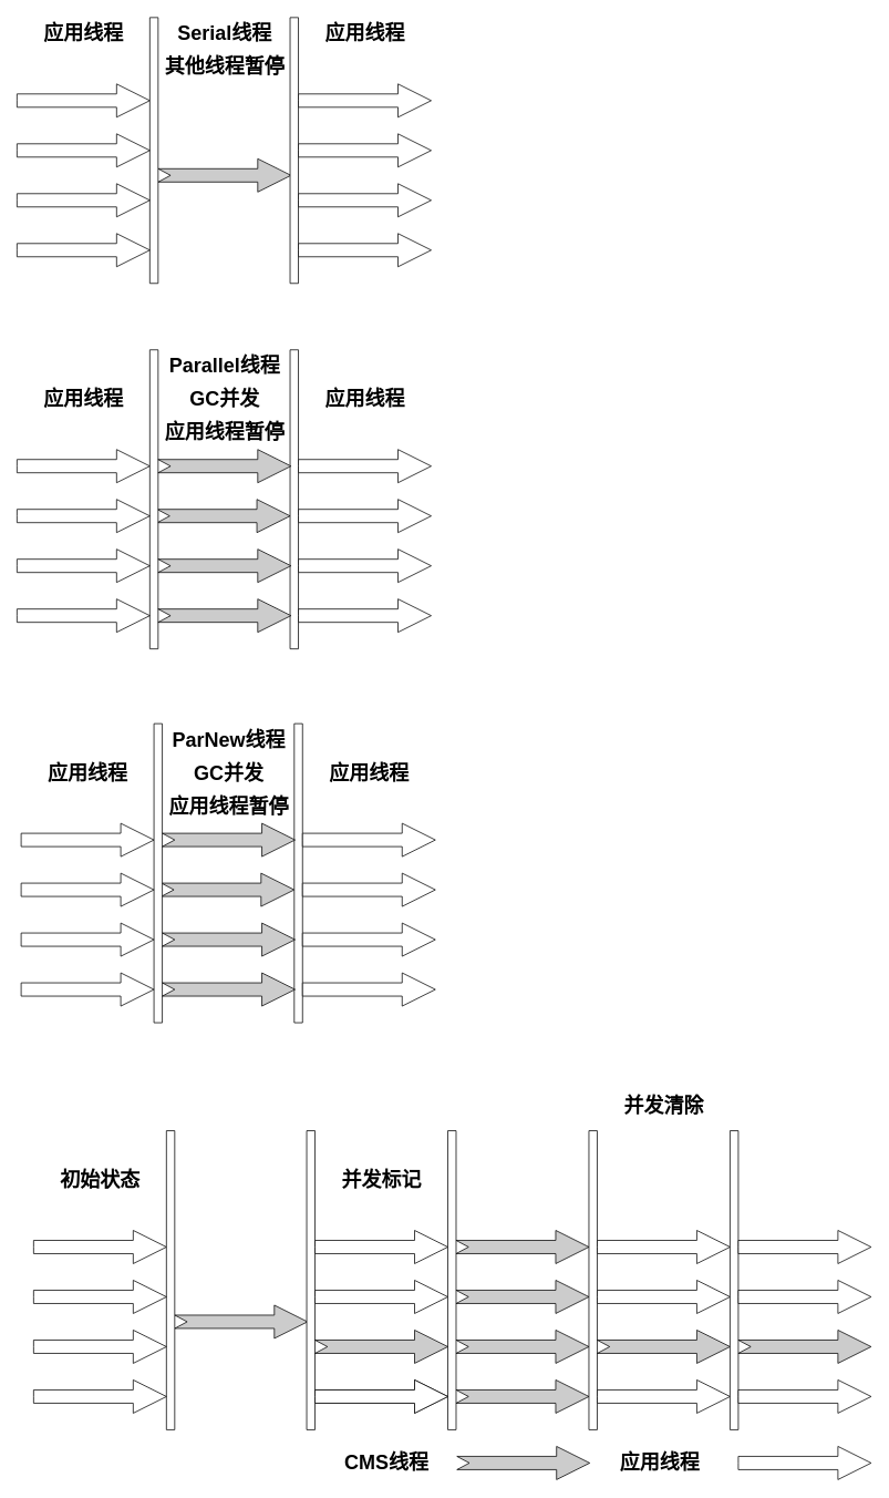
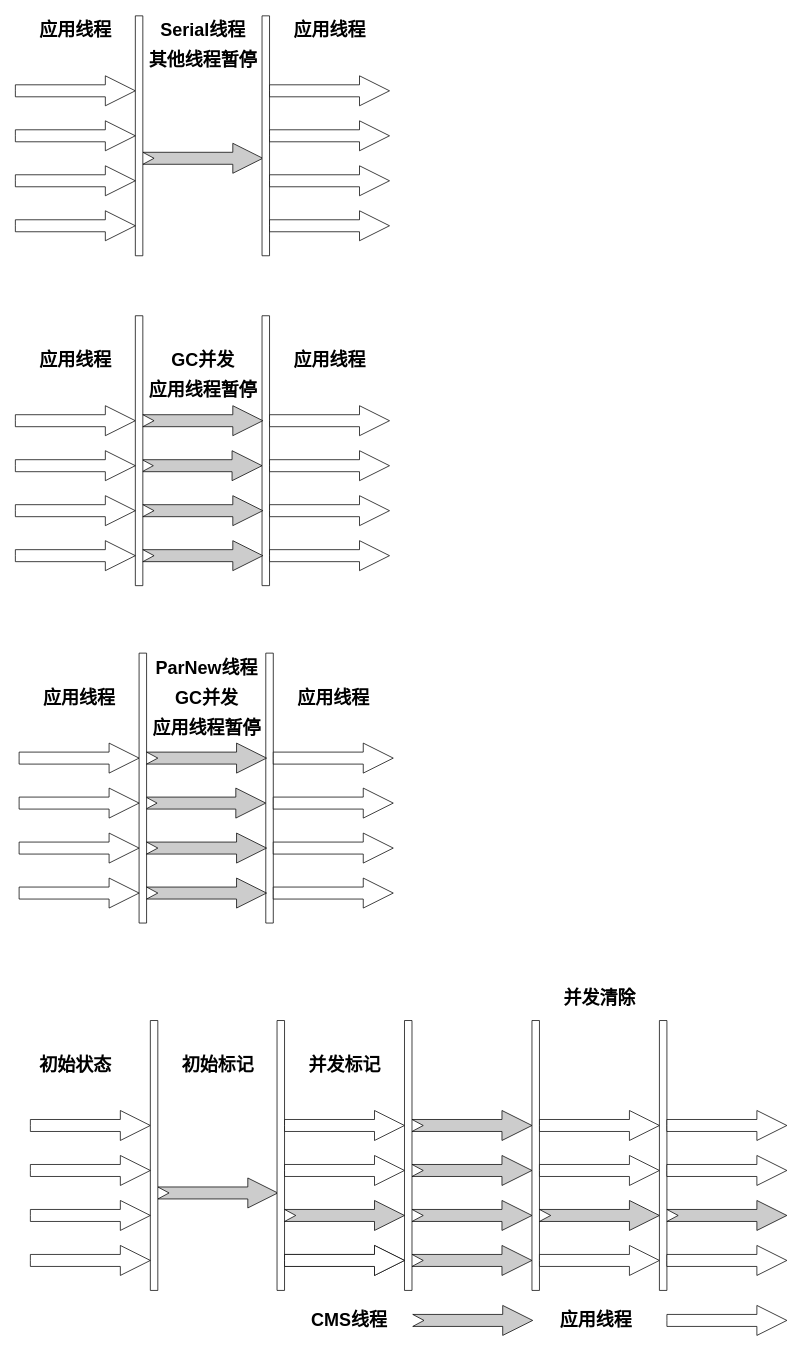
  <mxCell id="0" />
  <mxCell id="1" parent="0" />
  <mxCell id="2" value="" style="html=1;shadow=0;dashed=0;align=center;verticalAlign=middle;shape=mxgraph.arrows2.arrow;dy=0.6;dx=40;notch=15;fillColor=#CCCCCC;" parent="1" vertex="1"><mxGeometry x="190" y="190" width="160" height="40" as="geometry" /></mxCell>
  <mxCell id="3" value="" style="html=1;shadow=0;dashed=0;align=center;verticalAlign=middle;shape=mxgraph.arrows2.arrow;dy=0.6;dx=40;notch=0;" parent="1" vertex="1"><mxGeometry x="20" y="100" width="160" height="40" as="geometry" /></mxCell>
  <mxCell id="4" value="" style="verticalLabelPosition=bottom;verticalAlign=top;html=1;shape=mxgraph.basic.rect;fillColor2=none;strokeWidth=1;size=20;indent=5;" parent="1" vertex="1"><mxGeometry x="180" y="20" width="10" height="320" as="geometry" /></mxCell>
  <mxCell id="5" value="" style="html=1;shadow=0;dashed=0;align=center;verticalAlign=middle;shape=mxgraph.arrows2.arrow;dy=0.6;dx=40;notch=0;" parent="1" vertex="1"><mxGeometry x="20" y="160" width="160" height="40" as="geometry" /></mxCell>
  <mxCell id="6" value="" style="html=1;shadow=0;dashed=0;align=center;verticalAlign=middle;shape=mxgraph.arrows2.arrow;dy=0.6;dx=40;notch=0;" parent="1" vertex="1"><mxGeometry x="20" y="220" width="160" height="40" as="geometry" /></mxCell>
  <mxCell id="7" value="" style="html=1;shadow=0;dashed=0;align=center;verticalAlign=middle;shape=mxgraph.arrows2.arrow;dy=0.6;dx=40;notch=0;" parent="1" vertex="1"><mxGeometry x="20" y="280" width="160" height="40" as="geometry" /></mxCell>
  <mxCell id="8" value="" style="verticalLabelPosition=bottom;verticalAlign=top;html=1;shape=mxgraph.basic.rect;fillColor2=none;strokeWidth=1;size=20;indent=5;" parent="1" vertex="1"><mxGeometry x="349" y="20" width="10" height="320" as="geometry" /></mxCell>
  <mxCell id="9" value="应用线程" style="text;strokeColor=none;fillColor=none;html=1;fontSize=24;fontStyle=1;verticalAlign=middle;align=center;" parent="1" vertex="1"><mxGeometry x="25" y="20" width="150" height="40" as="geometry" /></mxCell>
  <mxCell id="10" value="Serial线程" style="text;strokeColor=none;fillColor=none;html=1;fontSize=24;fontStyle=1;verticalAlign=middle;align=center;" parent="1" vertex="1"><mxGeometry x="195" y="20" width="150" height="40" as="geometry" /></mxCell>
  <mxCell id="11" value="其他线程暂停" style="text;strokeColor=none;fillColor=none;html=1;fontSize=24;fontStyle=1;verticalAlign=middle;align=center;" parent="1" vertex="1"><mxGeometry x="195" y="60" width="150" height="40" as="geometry" /></mxCell>
  <mxCell id="12" value="应用线程" style="text;strokeColor=none;fillColor=none;html=1;fontSize=24;fontStyle=1;verticalAlign=middle;align=center;" parent="1" vertex="1"><mxGeometry x="364" y="20" width="150" height="40" as="geometry" /></mxCell>
  <mxCell id="13" value="" style="html=1;shadow=0;dashed=0;align=center;verticalAlign=middle;shape=mxgraph.arrows2.arrow;dy=0.6;dx=40;notch=0;" parent="1" vertex="1"><mxGeometry x="359" y="100" width="160" height="40" as="geometry" /></mxCell>
  <mxCell id="14" value="" style="html=1;shadow=0;dashed=0;align=center;verticalAlign=middle;shape=mxgraph.arrows2.arrow;dy=0.6;dx=40;notch=0;" parent="1" vertex="1"><mxGeometry x="359" y="160" width="160" height="40" as="geometry" /></mxCell>
  <mxCell id="15" value="" style="html=1;shadow=0;dashed=0;align=center;verticalAlign=middle;shape=mxgraph.arrows2.arrow;dy=0.6;dx=40;notch=0;" parent="1" vertex="1"><mxGeometry x="359" y="220" width="160" height="40" as="geometry" /></mxCell>
  <mxCell id="16" value="" style="html=1;shadow=0;dashed=0;align=center;verticalAlign=middle;shape=mxgraph.arrows2.arrow;dy=0.6;dx=40;notch=0;" parent="1" vertex="1"><mxGeometry x="359" y="280" width="160" height="40" as="geometry" /></mxCell>
  <mxCell id="17" value="" style="html=1;shadow=0;dashed=0;align=center;verticalAlign=middle;shape=mxgraph.arrows2.arrow;dy=0.6;dx=40;notch=15;fillColor=#CCCCCC;" parent="1" vertex="1"><mxGeometry x="189" y="600" width="160" height="40" as="geometry" /></mxCell>
  <mxCell id="18" value="" style="html=1;shadow=0;dashed=0;align=center;verticalAlign=middle;shape=mxgraph.arrows2.arrow;dy=0.6;dx=40;notch=0;" parent="1" vertex="1"><mxGeometry x="20" y="540" width="160" height="40" as="geometry" /></mxCell>
  <mxCell id="19" value="" style="verticalLabelPosition=bottom;verticalAlign=top;html=1;shape=mxgraph.basic.rect;fillColor2=none;strokeWidth=1;size=20;indent=5;" parent="1" vertex="1"><mxGeometry x="180" y="420" width="10" height="360" as="geometry" /></mxCell>
  <mxCell id="20" value="" style="html=1;shadow=0;dashed=0;align=center;verticalAlign=middle;shape=mxgraph.arrows2.arrow;dy=0.6;dx=40;notch=0;" parent="1" vertex="1"><mxGeometry x="20" y="600" width="160" height="40" as="geometry" /></mxCell>
  <mxCell id="21" value="" style="html=1;shadow=0;dashed=0;align=center;verticalAlign=middle;shape=mxgraph.arrows2.arrow;dy=0.6;dx=40;notch=0;" parent="1" vertex="1"><mxGeometry x="20" y="660" width="160" height="40" as="geometry" /></mxCell>
  <mxCell id="22" value="" style="html=1;shadow=0;dashed=0;align=center;verticalAlign=middle;shape=mxgraph.arrows2.arrow;dy=0.6;dx=40;notch=0;" parent="1" vertex="1"><mxGeometry x="20" y="720" width="160" height="40" as="geometry" /></mxCell>
  <mxCell id="23" value="" style="verticalLabelPosition=bottom;verticalAlign=top;html=1;shape=mxgraph.basic.rect;fillColor2=none;strokeWidth=1;size=20;indent=5;" parent="1" vertex="1"><mxGeometry x="349" y="420" width="10" height="360" as="geometry" /></mxCell>
  <mxCell id="24" value="应用线程" style="text;strokeColor=none;fillColor=none;html=1;fontSize=24;fontStyle=1;verticalAlign=middle;align=center;" parent="1" vertex="1"><mxGeometry x="25" y="460" width="150" height="40" as="geometry" /></mxCell>
- <mxCell id="25" value="Parallel线程" style="text;strokeColor=none;fillColor=none;html=1;fontSize=24;fontStyle=1;verticalAlign=middle;align=center;" parent="1" vertex="1"><mxGeometry x="195" y="420" width="150" height="40" as="geometry" /></mxCell>
  <mxCell id="26" value="应用线程暂停" style="text;strokeColor=none;fillColor=none;html=1;fontSize=24;fontStyle=1;verticalAlign=middle;align=center;" parent="1" vertex="1"><mxGeometry x="195" y="500" width="150" height="40" as="geometry" /></mxCell>
  <mxCell id="27" value="应用线程" style="text;strokeColor=none;fillColor=none;html=1;fontSize=24;fontStyle=1;verticalAlign=middle;align=center;" parent="1" vertex="1"><mxGeometry x="364" y="460" width="150" height="40" as="geometry" /></mxCell>
  <mxCell id="28" value="" style="html=1;shadow=0;dashed=0;align=center;verticalAlign=middle;shape=mxgraph.arrows2.arrow;dy=0.6;dx=40;notch=0;" parent="1" vertex="1"><mxGeometry x="359" y="540" width="160" height="40" as="geometry" /></mxCell>
  <mxCell id="29" value="" style="html=1;shadow=0;dashed=0;align=center;verticalAlign=middle;shape=mxgraph.arrows2.arrow;dy=0.6;dx=40;notch=0;" parent="1" vertex="1"><mxGeometry x="359" y="600" width="160" height="40" as="geometry" /></mxCell>
  <mxCell id="30" value="" style="html=1;shadow=0;dashed=0;align=center;verticalAlign=middle;shape=mxgraph.arrows2.arrow;dy=0.6;dx=40;notch=0;" parent="1" vertex="1"><mxGeometry x="359" y="660" width="160" height="40" as="geometry" /></mxCell>
  <mxCell id="31" value="" style="html=1;shadow=0;dashed=0;align=center;verticalAlign=middle;shape=mxgraph.arrows2.arrow;dy=0.6;dx=40;notch=0;" parent="1" vertex="1"><mxGeometry x="359" y="720" width="160" height="40" as="geometry" /></mxCell>
  <mxCell id="32" value="GC并发" style="text;strokeColor=none;fillColor=none;html=1;fontSize=24;fontStyle=1;verticalAlign=middle;align=center;" parent="1" vertex="1"><mxGeometry x="195" y="460" width="150" height="40" as="geometry" /></mxCell>
  <mxCell id="33" value="" style="html=1;shadow=0;dashed=0;align=center;verticalAlign=middle;shape=mxgraph.arrows2.arrow;dy=0.6;dx=40;notch=15;fillColor=#CCCCCC;" parent="1" vertex="1"><mxGeometry x="190" y="540" width="160" height="40" as="geometry" /></mxCell>
  <mxCell id="34" value="" style="html=1;shadow=0;dashed=0;align=center;verticalAlign=middle;shape=mxgraph.arrows2.arrow;dy=0.6;dx=40;notch=15;fillColor=#CCCCCC;" parent="1" vertex="1"><mxGeometry x="190" y="660" width="160" height="40" as="geometry" /></mxCell>
  <mxCell id="35" value="" style="html=1;shadow=0;dashed=0;align=center;verticalAlign=middle;shape=mxgraph.arrows2.arrow;dy=0.6;dx=40;notch=15;fillColor=#CCCCCC;" parent="1" vertex="1"><mxGeometry x="190" y="720" width="160" height="40" as="geometry" /></mxCell>
  <mxCell id="36" value="" style="html=1;shadow=0;dashed=0;align=center;verticalAlign=middle;shape=mxgraph.arrows2.arrow;dy=0.6;dx=40;notch=15;fillColor=#CCCCCC;" parent="1" vertex="1"><mxGeometry x="194" y="1050" width="160" height="40" as="geometry" /></mxCell>
  <mxCell id="37" value="" style="html=1;shadow=0;dashed=0;align=center;verticalAlign=middle;shape=mxgraph.arrows2.arrow;dy=0.6;dx=40;notch=0;" parent="1" vertex="1"><mxGeometry x="25" y="990" width="160" height="40" as="geometry" /></mxCell>
  <mxCell id="38" value="" style="verticalLabelPosition=bottom;verticalAlign=top;html=1;shape=mxgraph.basic.rect;fillColor2=none;strokeWidth=1;size=20;indent=5;" parent="1" vertex="1"><mxGeometry x="185" y="870" width="10" height="360" as="geometry" /></mxCell>
  <mxCell id="39" value="" style="html=1;shadow=0;dashed=0;align=center;verticalAlign=middle;shape=mxgraph.arrows2.arrow;dy=0.6;dx=40;notch=0;" parent="1" vertex="1"><mxGeometry x="25" y="1050" width="160" height="40" as="geometry" /></mxCell>
  <mxCell id="40" value="" style="html=1;shadow=0;dashed=0;align=center;verticalAlign=middle;shape=mxgraph.arrows2.arrow;dy=0.6;dx=40;notch=0;" parent="1" vertex="1"><mxGeometry x="25" y="1110" width="160" height="40" as="geometry" /></mxCell>
  <mxCell id="41" value="" style="html=1;shadow=0;dashed=0;align=center;verticalAlign=middle;shape=mxgraph.arrows2.arrow;dy=0.6;dx=40;notch=0;" parent="1" vertex="1"><mxGeometry x="25" y="1170" width="160" height="40" as="geometry" /></mxCell>
  <mxCell id="42" value="" style="verticalLabelPosition=bottom;verticalAlign=top;html=1;shape=mxgraph.basic.rect;fillColor2=none;strokeWidth=1;size=20;indent=5;" parent="1" vertex="1"><mxGeometry x="354" y="870" width="10" height="360" as="geometry" /></mxCell>
  <mxCell id="43" value="应用线程" style="text;strokeColor=none;fillColor=none;html=1;fontSize=24;fontStyle=1;verticalAlign=middle;align=center;" parent="1" vertex="1"><mxGeometry x="30" y="910" width="150" height="40" as="geometry" /></mxCell>
  <mxCell id="44" value="ParNew线程" style="text;strokeColor=none;fillColor=none;html=1;fontSize=24;fontStyle=1;verticalAlign=middle;align=center;" parent="1" vertex="1"><mxGeometry x="200" y="870" width="150" height="40" as="geometry" /></mxCell>
  <mxCell id="45" value="应用线程暂停" style="text;strokeColor=none;fillColor=none;html=1;fontSize=24;fontStyle=1;verticalAlign=middle;align=center;" parent="1" vertex="1"><mxGeometry x="200" y="950" width="150" height="40" as="geometry" /></mxCell>
  <mxCell id="46" value="应用线程" style="text;strokeColor=none;fillColor=none;html=1;fontSize=24;fontStyle=1;verticalAlign=middle;align=center;" parent="1" vertex="1"><mxGeometry x="369" y="910" width="150" height="40" as="geometry" /></mxCell>
  <mxCell id="47" value="" style="html=1;shadow=0;dashed=0;align=center;verticalAlign=middle;shape=mxgraph.arrows2.arrow;dy=0.6;dx=40;notch=0;" parent="1" vertex="1"><mxGeometry x="364" y="990" width="160" height="40" as="geometry" /></mxCell>
  <mxCell id="48" value="" style="html=1;shadow=0;dashed=0;align=center;verticalAlign=middle;shape=mxgraph.arrows2.arrow;dy=0.6;dx=40;notch=0;" parent="1" vertex="1"><mxGeometry x="364" y="1050" width="160" height="40" as="geometry" /></mxCell>
  <mxCell id="49" value="" style="html=1;shadow=0;dashed=0;align=center;verticalAlign=middle;shape=mxgraph.arrows2.arrow;dy=0.6;dx=40;notch=0;" parent="1" vertex="1"><mxGeometry x="364" y="1110" width="160" height="40" as="geometry" /></mxCell>
  <mxCell id="50" value="" style="html=1;shadow=0;dashed=0;align=center;verticalAlign=middle;shape=mxgraph.arrows2.arrow;dy=0.6;dx=40;notch=0;" parent="1" vertex="1"><mxGeometry x="364" y="1170" width="160" height="40" as="geometry" /></mxCell>
  <mxCell id="51" value="GC并发" style="text;strokeColor=none;fillColor=none;html=1;fontSize=24;fontStyle=1;verticalAlign=middle;align=center;" parent="1" vertex="1"><mxGeometry x="200" y="910" width="150" height="40" as="geometry" /></mxCell>
  <mxCell id="52" value="" style="html=1;shadow=0;dashed=0;align=center;verticalAlign=middle;shape=mxgraph.arrows2.arrow;dy=0.6;dx=40;notch=15;fillColor=#CCCCCC;" parent="1" vertex="1"><mxGeometry x="195" y="990" width="160" height="40" as="geometry" /></mxCell>
  <mxCell id="53" value="" style="html=1;shadow=0;dashed=0;align=center;verticalAlign=middle;shape=mxgraph.arrows2.arrow;dy=0.6;dx=40;notch=15;fillColor=#CCCCCC;" parent="1" vertex="1"><mxGeometry x="195" y="1110" width="160" height="40" as="geometry" /></mxCell>
  <mxCell id="54" value="" style="html=1;shadow=0;dashed=0;align=center;verticalAlign=middle;shape=mxgraph.arrows2.arrow;dy=0.6;dx=40;notch=15;fillColor=#CCCCCC;" parent="1" vertex="1"><mxGeometry x="195" y="1170" width="160" height="40" as="geometry" /></mxCell>
  <mxCell id="55" value="" style="html=1;shadow=0;dashed=0;align=center;verticalAlign=middle;shape=mxgraph.arrows2.arrow;dy=0.6;dx=40;notch=15;fillColor=#CCCCCC;" parent="1" vertex="1"><mxGeometry x="210" y="1570" width="160" height="40" as="geometry" /></mxCell>
  <mxCell id="56" value="" style="html=1;shadow=0;dashed=0;align=center;verticalAlign=middle;shape=mxgraph.arrows2.arrow;dy=0.6;dx=40;notch=0;" parent="1" vertex="1"><mxGeometry x="40" y="1480" width="160" height="40" as="geometry" /></mxCell>
  <mxCell id="57" value="" style="verticalLabelPosition=bottom;verticalAlign=top;html=1;shape=mxgraph.basic.rect;fillColor2=none;strokeWidth=1;size=20;indent=5;" parent="1" vertex="1"><mxGeometry x="200" y="1360" width="10" height="360" as="geometry" /></mxCell>
  <mxCell id="58" value="" style="html=1;shadow=0;dashed=0;align=center;verticalAlign=middle;shape=mxgraph.arrows2.arrow;dy=0.6;dx=40;notch=0;" parent="1" vertex="1"><mxGeometry x="40" y="1540" width="160" height="40" as="geometry" /></mxCell>
  <mxCell id="59" value="" style="html=1;shadow=0;dashed=0;align=center;verticalAlign=middle;shape=mxgraph.arrows2.arrow;dy=0.6;dx=40;notch=0;" parent="1" vertex="1"><mxGeometry x="40" y="1600" width="160" height="40" as="geometry" /></mxCell>
  <mxCell id="60" value="" style="html=1;shadow=0;dashed=0;align=center;verticalAlign=middle;shape=mxgraph.arrows2.arrow;dy=0.6;dx=40;notch=0;" parent="1" vertex="1"><mxGeometry x="40" y="1660" width="160" height="40" as="geometry" /></mxCell>
  <mxCell id="61" value="" style="verticalLabelPosition=bottom;verticalAlign=top;html=1;shape=mxgraph.basic.rect;fillColor2=none;strokeWidth=1;size=20;indent=5;" parent="1" vertex="1"><mxGeometry x="369" y="1360" width="10" height="360" as="geometry" /></mxCell>
- <mxCell id="62" value="初始状态" style="text;strokeColor=none;fillColor=none;html=1;fontSize=24;fontStyle=1;verticalAlign=middle;align=center;" parent="1" vertex="1"><mxGeometry x="45" y="1400" width="150" height="40" as="geometry" /></mxCell>
+ <mxCell id="62" value="初始状态" style="text;strokeColor=none;fillColor=none;html=1;fontSize=24;fontStyle=1;verticalAlign=middle;align=center;" parent="1" vertex="1"><mxGeometry x="25" y="1400" width="150" height="40" as="geometry" /></mxCell>
  <mxCell id="63" value="并发标记" style="text;strokeColor=none;fillColor=none;html=1;fontSize=24;fontStyle=1;verticalAlign=middle;align=center;" parent="1" vertex="1"><mxGeometry x="384" y="1400" width="150" height="40" as="geometry" /></mxCell>
  <mxCell id="64" value="" style="html=1;shadow=0;dashed=0;align=center;verticalAlign=middle;shape=mxgraph.arrows2.arrow;dy=0.6;dx=40;notch=0;" parent="1" vertex="1"><mxGeometry x="379" y="1480" width="160" height="40" as="geometry" /></mxCell>
  <mxCell id="65" value="" style="html=1;shadow=0;dashed=0;align=center;verticalAlign=middle;shape=mxgraph.arrows2.arrow;dy=0.6;dx=40;notch=0;" parent="1" vertex="1"><mxGeometry x="379" y="1540" width="160" height="40" as="geometry" /></mxCell>
  <mxCell id="66" value="" style="html=1;shadow=0;dashed=0;align=center;verticalAlign=middle;shape=mxgraph.arrows2.arrow;dy=0.6;dx=40;notch=0;" parent="1" vertex="1"><mxGeometry x="379" y="1660" width="160" height="40" as="geometry" /></mxCell>
  <mxCell id="67" value="" style="verticalLabelPosition=bottom;verticalAlign=top;html=1;shape=mxgraph.basic.rect;fillColor2=none;strokeWidth=1;size=20;indent=5;" parent="1" vertex="1"><mxGeometry x="539" y="1360" width="10" height="360" as="geometry" /></mxCell>
  <mxCell id="68" value="" style="html=1;shadow=0;dashed=0;align=center;verticalAlign=middle;shape=mxgraph.arrows2.arrow;dy=0.6;dx=40;notch=15;fillColor=#CCCCCC;" parent="1" vertex="1"><mxGeometry x="379" y="1600" width="160" height="40" as="geometry" /></mxCell>
  <mxCell id="69" value="" style="html=1;shadow=0;dashed=0;align=center;verticalAlign=middle;shape=mxgraph.arrows2.arrow;dy=0.6;dx=40;notch=15;fillColor=#CCCCCC;" parent="1" vertex="1"><mxGeometry x="549" y="1480" width="160" height="40" as="geometry" /></mxCell>
  <mxCell id="70" value="" style="html=1;shadow=0;dashed=0;align=center;verticalAlign=middle;shape=mxgraph.arrows2.arrow;dy=0.6;dx=40;notch=15;fillColor=#CCCCCC;" parent="1" vertex="1"><mxGeometry x="549" y="1540" width="160" height="40" as="geometry" /></mxCell>
  <mxCell id="71" value="" style="html=1;shadow=0;dashed=0;align=center;verticalAlign=middle;shape=mxgraph.arrows2.arrow;dy=0.6;dx=40;notch=15;fillColor=#CCCCCC;" parent="1" vertex="1"><mxGeometry x="549" y="1600" width="160" height="40" as="geometry" /></mxCell>
  <mxCell id="72" value="" style="html=1;shadow=0;dashed=0;align=center;verticalAlign=middle;shape=mxgraph.arrows2.arrow;dy=0.6;dx=40;notch=15;fillColor=#CCCCCC;" parent="1" vertex="1"><mxGeometry x="549" y="1660" width="160" height="40" as="geometry" /></mxCell>
  <mxCell id="73" value="" style="verticalLabelPosition=bottom;verticalAlign=top;html=1;shape=mxgraph.basic.rect;fillColor2=none;strokeWidth=1;size=20;indent=5;" parent="1" vertex="1"><mxGeometry x="709" y="1360" width="10" height="360" as="geometry" /></mxCell>
+ <mxCell id="74" value="初始标记" style="text;strokeColor=none;fillColor=none;html=1;fontSize=24;fontStyle=1;verticalAlign=middle;align=center;" parent="1" vertex="1"><mxGeometry x="215" y="1400" width="150" height="40" as="geometry" /></mxCell>
  <mxCell id="75" value="" style="html=1;shadow=0;dashed=0;align=center;verticalAlign=middle;shape=mxgraph.arrows2.arrow;dy=0.6;dx=40;notch=0;" parent="1" vertex="1"><mxGeometry x="719" y="1480" width="160" height="40" as="geometry" /></mxCell>
  <mxCell id="76" value="" style="html=1;shadow=0;dashed=0;align=center;verticalAlign=middle;shape=mxgraph.arrows2.arrow;dy=0.6;dx=40;notch=0;" parent="1" vertex="1"><mxGeometry x="719" y="1540" width="160" height="40" as="geometry" /></mxCell>
  <mxCell id="77" value="" style="html=1;shadow=0;dashed=0;align=center;verticalAlign=middle;shape=mxgraph.arrows2.arrow;dy=0.6;dx=40;notch=0;" parent="1" vertex="1"><mxGeometry x="719" y="1660" width="160" height="40" as="geometry" /></mxCell>
  <mxCell id="78" value="" style="html=1;shadow=0;dashed=0;align=center;verticalAlign=middle;shape=mxgraph.arrows2.arrow;dy=0.6;dx=40;notch=15;fillColor=#CCCCCC;" parent="1" vertex="1"><mxGeometry x="719" y="1600" width="160" height="40" as="geometry" /></mxCell>
  <mxCell id="79" value="" style="verticalLabelPosition=bottom;verticalAlign=top;html=1;shape=mxgraph.basic.rect;fillColor2=none;strokeWidth=1;size=20;indent=5;" parent="1" vertex="1"><mxGeometry x="879" y="1360" width="10" height="360" as="geometry" /></mxCell>
  <mxCell id="80" value="并发清除" style="text;strokeColor=none;fillColor=none;html=1;fontSize=24;fontStyle=1;verticalAlign=middle;align=center;" parent="1" vertex="1"><mxGeometry x="724" y="1310" width="150" height="40" as="geometry" /></mxCell>
  <mxCell id="81" value="" style="html=1;shadow=0;dashed=0;align=center;verticalAlign=middle;shape=mxgraph.arrows2.arrow;dy=0.6;dx=40;notch=0;" parent="1" vertex="1"><mxGeometry x="889" y="1480" width="160" height="40" as="geometry" /></mxCell>
  <mxCell id="82" value="" style="html=1;shadow=0;dashed=0;align=center;verticalAlign=middle;shape=mxgraph.arrows2.arrow;dy=0.6;dx=40;notch=0;" parent="1" vertex="1"><mxGeometry x="889" y="1540" width="160" height="40" as="geometry" /></mxCell>
  <mxCell id="83" value="" style="html=1;shadow=0;dashed=0;align=center;verticalAlign=middle;shape=mxgraph.arrows2.arrow;dy=0.6;dx=40;notch=0;" parent="1" vertex="1"><mxGeometry x="889" y="1660" width="160" height="40" as="geometry" /></mxCell>
  <mxCell id="84" value="" style="html=1;shadow=0;dashed=0;align=center;verticalAlign=middle;shape=mxgraph.arrows2.arrow;dy=0.6;dx=40;notch=15;fillColor=#CCCCCC;" parent="1" vertex="1"><mxGeometry x="889" y="1600" width="160" height="40" as="geometry" /></mxCell>
  <mxCell id="85" value="" style="html=1;shadow=0;dashed=0;align=center;verticalAlign=middle;shape=mxgraph.arrows2.arrow;dy=0.6;dx=40;notch=15;fillColor=#CCCCCC;" parent="1" vertex="1"><mxGeometry x="550" y="1740" width="160" height="40" as="geometry" /></mxCell>
  <mxCell id="86" value="" style="html=1;shadow=0;dashed=0;align=center;verticalAlign=middle;shape=mxgraph.arrows2.arrow;dy=0.6;dx=40;notch=0;" parent="1" vertex="1"><mxGeometry x="379" y="1660" width="160" height="40" as="geometry" /></mxCell>
  <mxCell id="87" value="" style="html=1;shadow=0;dashed=0;align=center;verticalAlign=middle;shape=mxgraph.arrows2.arrow;dy=0.6;dx=40;notch=0;" parent="1" vertex="1"><mxGeometry x="889" y="1740" width="160" height="40" as="geometry" /></mxCell>
  <mxCell id="88" value="CMS线程" style="text;strokeColor=none;fillColor=none;html=1;fontSize=24;fontStyle=1;verticalAlign=middle;align=center;" parent="1" vertex="1"><mxGeometry x="405" y="1740" width="120" height="40" as="geometry" /></mxCell>
  <mxCell id="89" value="应用线程" style="text;strokeColor=none;fillColor=none;html=1;fontSize=24;fontStyle=1;verticalAlign=middle;align=center;" parent="1" vertex="1"><mxGeometry x="734" y="1740" width="120" height="40" as="geometry" /></mxCell>
